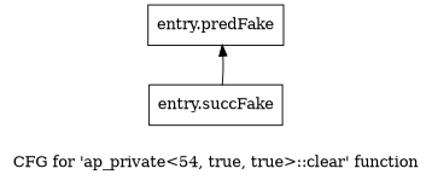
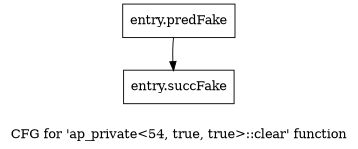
  digraph {
    label="CFG for 'ap_private\<54, true, true\>::clear' function"
    node [shape=record]
    n1 [label="{entry.predFake}"]
    n2 [filename="/tools/Xilinx/Vitis_HLS/2022.1/include/etc/ap_private.h" label="{entry.succFake}" linenumber=1873]
-   n2 -> n1 [execusionnum=0 filename="/tools/Xilinx/Vitis_HLS/2022.1/include/etc/ap_private.h"]
+   n1 -> n2 [execusionnum=0 filename="/tools/Xilinx/Vitis_HLS/2022.1/include/etc/ap_private.h"]
  }
